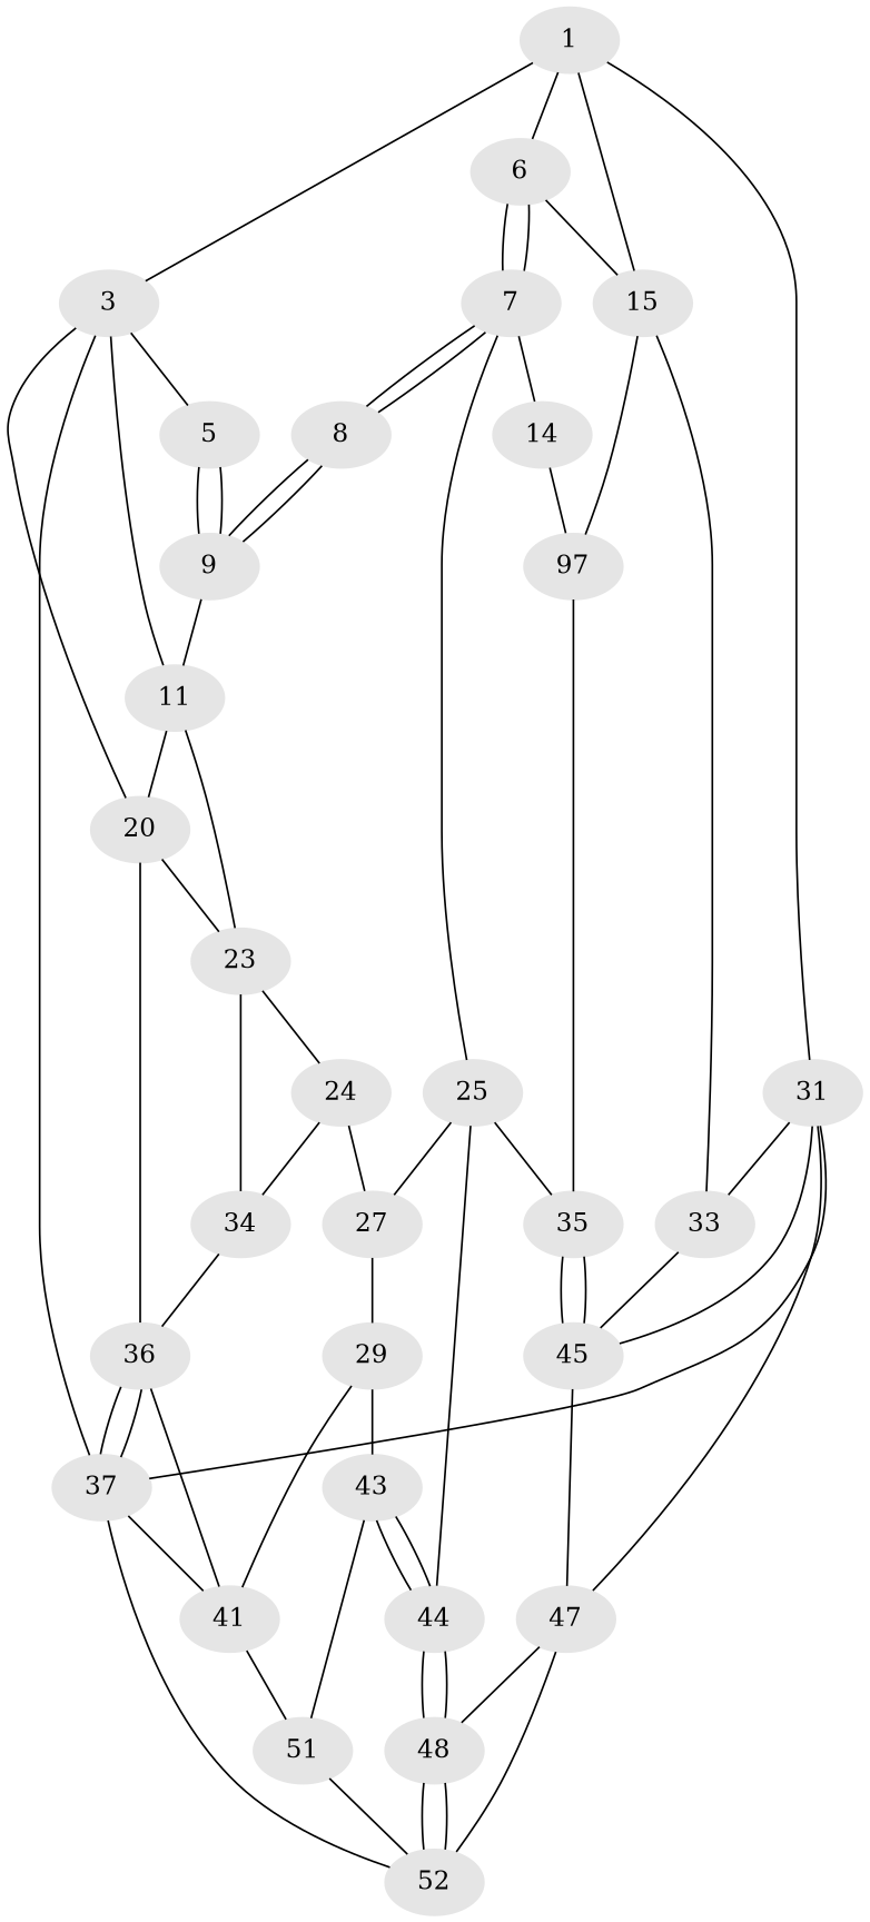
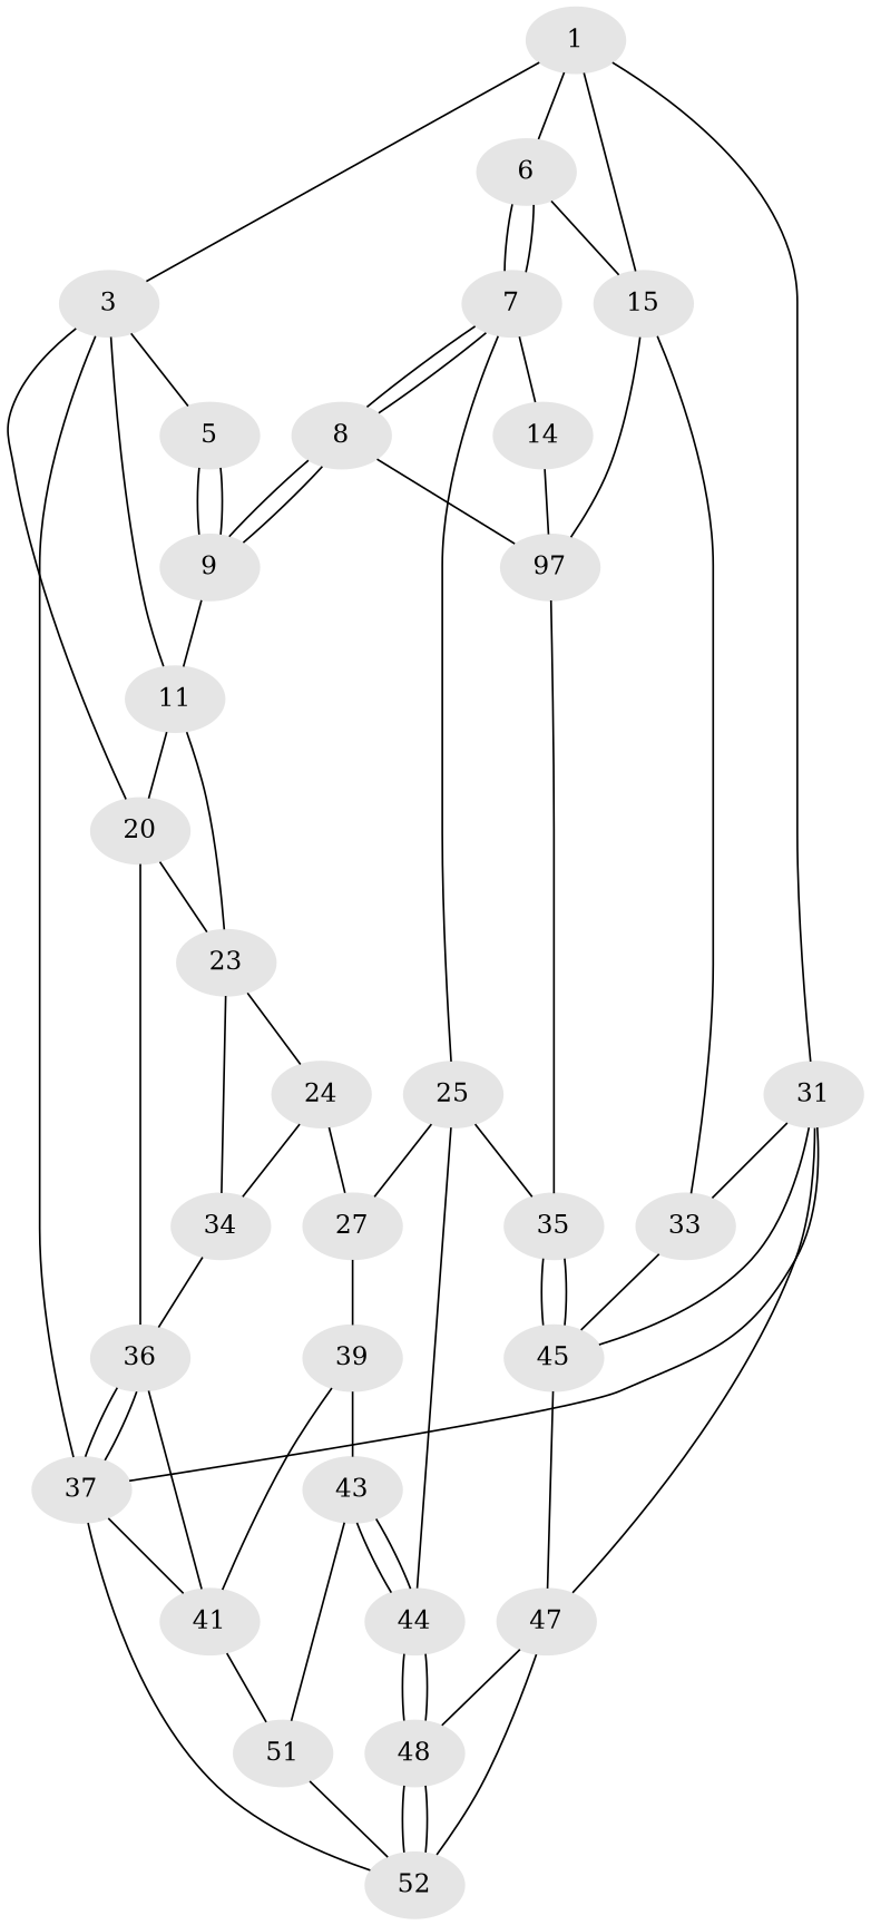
  graph {
    node [color=gray90 style=filled]
    1 [super="+2"]
    3 [super="+4"]
    6 [super="+12"]
    15 [super="+16"]
    31 [super="+32"]
    5
    11 [super="+21"]
    20 [super="+30"]
    37 [super="+38"]
    7 [super="+13"]
    n11 [label=97 super="+18"]
    33
    45 [super="+46"]
    47 [super="+53"]
    9 [super="+10"]
    23 [super="+29"]
    36 [super="+42"]
    41 [super="+50"]
    52 [super="+54"]
    8 [super="+22"]
    14 [super="+19"]
    25 [super="+26"]
    35
    27
    44
    24 [super="+28"]
    34
-   39 [super="+40" label=29]
+   39 [super="+40"]
    48
    43 [super="+49"]
    51
    1 -- 3
    1 -- 6
    1 -- 15
    1 -- 31
    3 -- 5
    3 -- 11
    3 -- 20
    3 -- 37
    6 -- 15
    6 -- 7
    6 -- 7
    15 -- n11
    15 -- 33
    31 -- 37
    31 -- 33
    31 -- 45
    31 -- 47
    5 -- 9
    5 -- 9
    11 -- 20
    11 -- 23
    20 -- 23
    20 -- 36
    37 -- 41
    37 -- 52
    7 -- 8
    7 -- 8
    7 -- 14 [weight=2]
    7 -- 25
    n11 -- 35
    33 -- 45
    45 -- 47
    47 -- 52
    47 -- 48
    9 -- 11
    23 -- 24
    23 -- 34
    36 -- 37
    36 -- 37
    36 -- 41
    41 -- 51
+   8 -- n11
    8 -- 9
    8 -- 9
    14 -- n11
    25 -- 35
    25 -- 27
    25 -- 44
    35 -- 45
    35 -- 45
    27 -- 39
    44 -- 48
    44 -- 48
    24 -- 27
    24 -- 34
    34 -- 36
    39 -- 41
    39 -- 43 [weight=2]
    48 -- 52
    48 -- 52
    43 -- 44
    43 -- 44
    43 -- 51
    51 -- 52
  }
